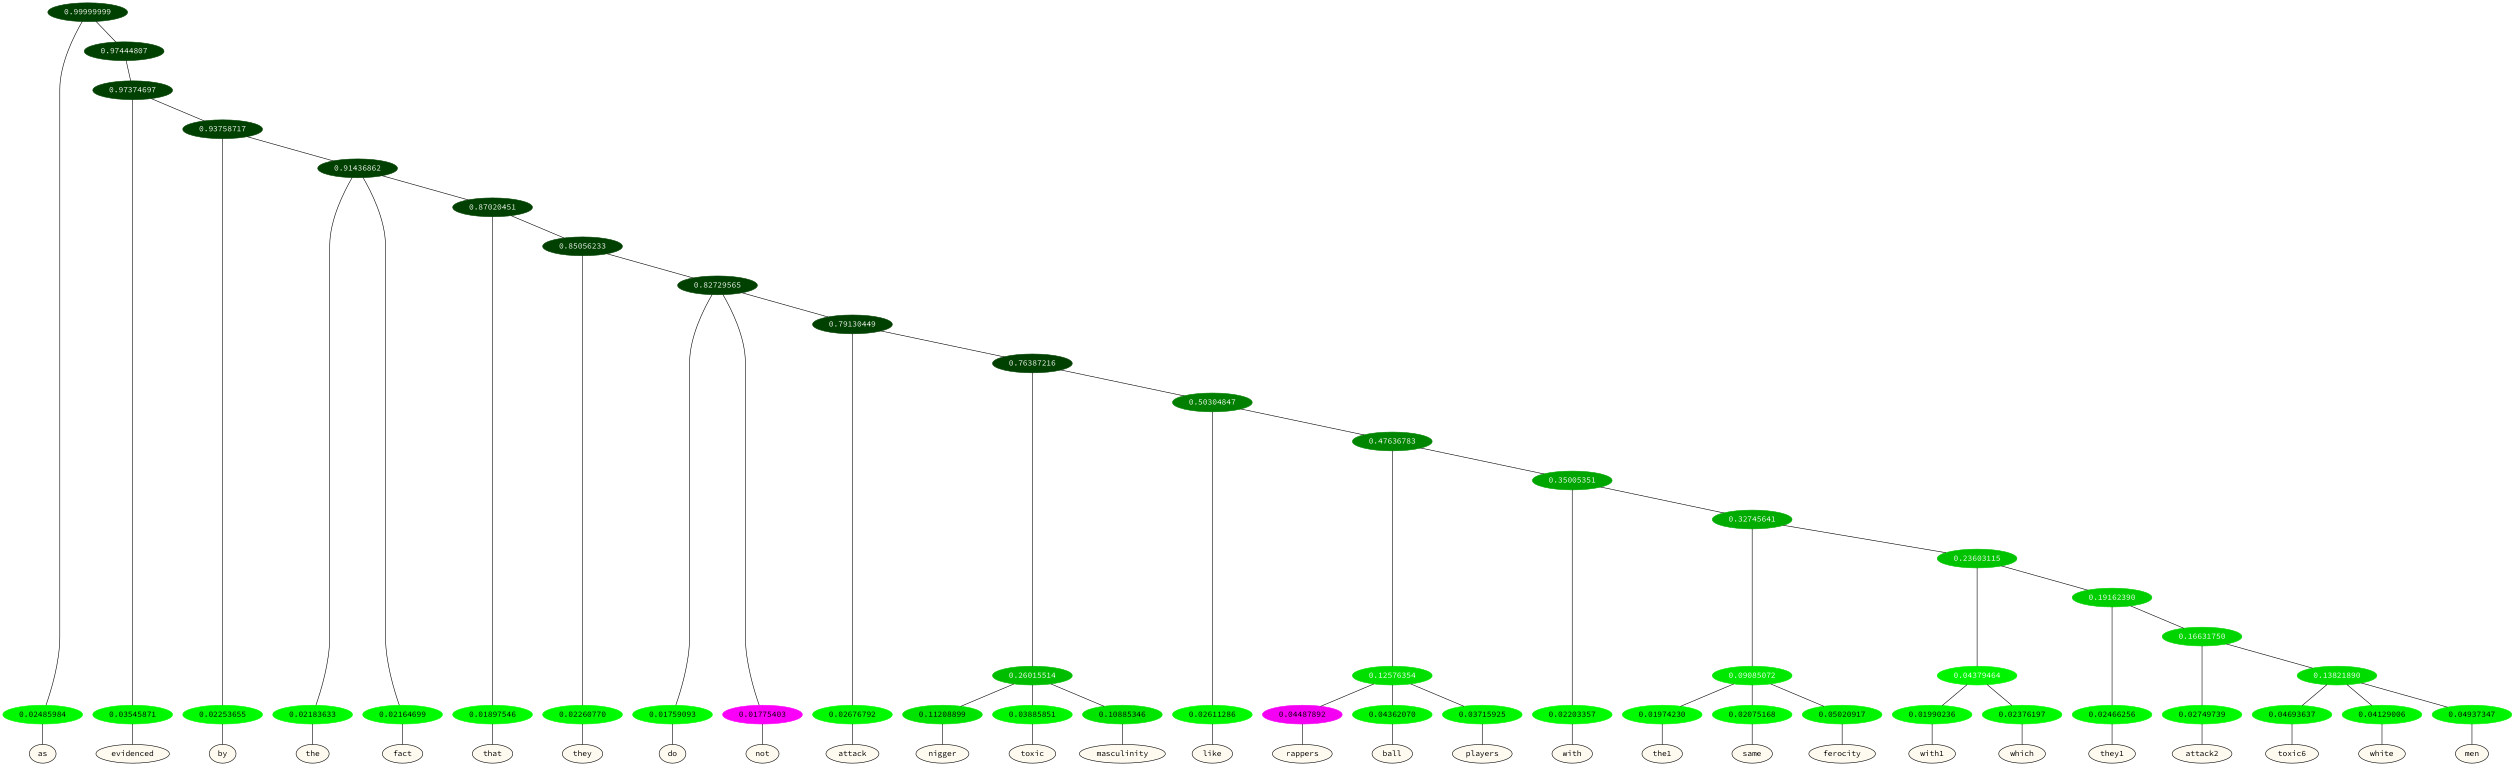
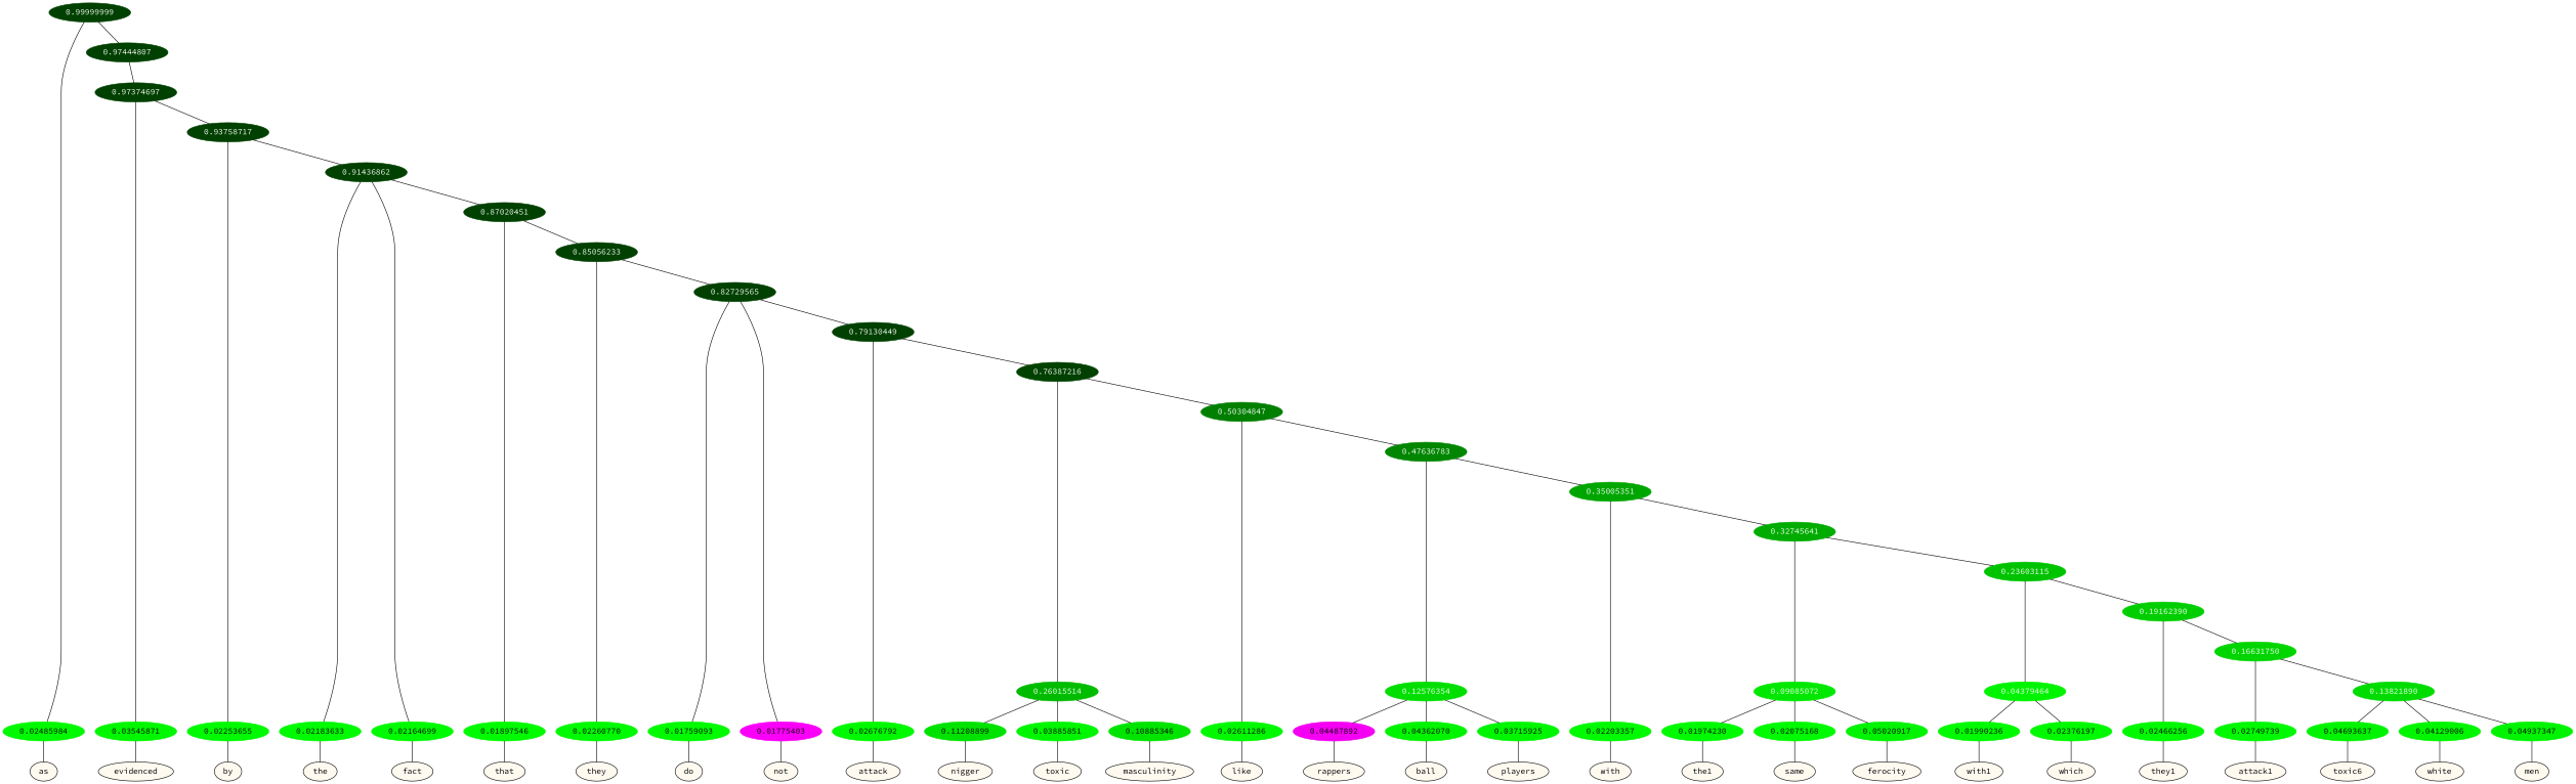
  graph {
    fontname="Source Code Pro"
    node [color=black fontname="Source Code Pro" format=png nodesep=0.001 ordering=out overlap_scaling=0.01 ranksep=0.001 style=filled]
    edge [fontname="Source Code Pro"]
    n1 [fillcolor=floralwhite height=0.15 label=as style="filled,solid" width=0.15]
    n2 [fillcolor=floralwhite height=0.15 label=evidenced style="filled,solid" width=0.15]
    n3 [fillcolor=floralwhite height=0.15 label=by style="filled,solid" width=0.15]
    n4 [fillcolor=floralwhite height=0.15 label=the style="filled,solid" width=0.15]
    n5 [fillcolor=floralwhite height=0.15 label=fact style="filled,solid" width=0.15]
    n6 [fillcolor=floralwhite height=0.15 label=that style="filled,solid" width=0.15]
    n7 [fillcolor=floralwhite height=0.15 label=they style="filled,solid" width=0.15]
    n8 [fillcolor=floralwhite height=0.15 label=do style="filled,solid" width=0.15]
    n9 [fillcolor=floralwhite height=0.15 label=not style="filled,solid" width=0.15]
    n10 [fillcolor=floralwhite height=0.15 label=attack style="filled,solid" width=0.15]
    n11 [fillcolor=floralwhite height=0.15 label=nigger style="filled,solid" width=0.15]
    n12 [fillcolor=floralwhite height=0.15 label=toxic style="filled,solid" width=0.15]
    n13 [fillcolor=floralwhite height=0.15 label=masculinity style="filled,solid" width=0.15]
    n14 [fillcolor=floralwhite height=0.15 label=like style="filled,solid" width=0.15]
    n15 [fillcolor=floralwhite height=0.15 label=rappers style="filled,solid" width=0.15]
    n16 [fillcolor=floralwhite height=0.15 label=ball style="filled,solid" width=0.15]
    n17 [fillcolor=floralwhite height=0.15 label=players style="filled,solid" width=0.15]
    n18 [fillcolor=floralwhite height=0.15 label=with style="filled,solid" width=0.15]
    n19 [fillcolor=floralwhite height=0.15 label=the1 style="filled,solid" width=0.15]
    n20 [fillcolor=floralwhite height=0.15 label=same style="filled,solid" width=0.15]
    n21 [fillcolor=floralwhite height=0.15 label=ferocity style="filled,solid" width=0.15]
    n22 [fillcolor=floralwhite height=0.15 label=with1 style="filled,solid" width=0.15]
    n23 [fillcolor=floralwhite height=0.15 label=which style="filled,solid" width=0.15]
    n24 [fillcolor=floralwhite height=0.15 label=they1 style="filled,solid" width=0.15]
-   n25 [fillcolor=floralwhite height=0.15 label=attack2 style="filled,solid" width=0.15]
+   n25 [fillcolor=floralwhite height=0.15 label=attack1 style="filled,solid" width=0.15]
    n26 [fillcolor=floralwhite height=0.15 label=toxic6 style="filled,solid" width=0.15]
    n27 [fillcolor=floralwhite height=0.15 label=white style="filled,solid" width=0.15]
    n28 [fillcolor=floralwhite height=0.15 label=men style="filled,solid" width=0.15]
    n29 [color="0.334 1.000 0.975" fontcolor=black height=0.15 label=0.02485984 width=0.15]
    n30 [color="0.334 1.000 0.965" fontcolor=black height=0.15 label=0.03545871 width=0.15]
    n31 [color="0.334 1.000 0.977" fontcolor=black height=0.15 label=0.02253655 width=0.15]
    n32 [color="0.334 1.000 0.978" fontcolor=black height=0.15 label=0.02183633 width=0.15]
    n33 [color="0.334 1.000 0.978" fontcolor=black height=0.15 label=0.02164699 width=0.15]
    n34 [color="0.334 1.000 0.981" fontcolor=black height=0.15 label=0.01897546 width=0.15]
    n35 [color="0.334 1.000 0.977" fontcolor=black height=0.15 label=0.02260770 width=0.15]
    n36 [color="0.334 1.000 0.982" fontcolor=black height=0.15 label=0.01759093 width=0.15]
    n37 [color="0.835 1.000 0.982" fontcolor=black height=0.15 label=0.01775403 width=0.15]
    n38 [color="0.334 1.000 0.973" fontcolor=black height=0.15 label=0.02676792 width=0.15]
    n39 [color="0.334 1.000 0.888" fontcolor=black height=0.15 label=0.11208899 width=0.15]
    n40 [color="0.334 1.000 0.961" fontcolor=black height=0.15 label=0.03885851 width=0.15]
    n41 [color="0.334 1.000 0.891" fontcolor=black height=0.15 label=0.10885346 width=0.15]
    n42 [color="0.334 1.000 0.974" fontcolor=black height=0.15 label=0.02611286 width=0.15]
    n43 [color="0.835 1.000 0.955" fontcolor=black height=0.15 label=0.04487892 width=0.15]
    n44 [color="0.334 1.000 0.956" fontcolor=black height=0.15 label=0.04362070 width=0.15]
    n45 [color="0.334 1.000 0.963" fontcolor=black height=0.15 label=0.03715925 width=0.15]
    n46 [color="0.334 1.000 0.978" fontcolor=black height=0.15 label=0.02203357 width=0.15]
    n47 [color="0.334 1.000 0.980" fontcolor=black height=0.15 label=0.01974230 width=0.15]
    n48 [color="0.334 1.000 0.979" fontcolor=black height=0.15 label=0.02075168 width=0.15]
    n49 [color="0.334 1.000 0.950" fontcolor=black height=0.15 label=0.05020917 width=0.15]
    n50 [color="0.334 1.000 0.980" fontcolor=black height=0.15 label=0.01990236 width=0.15]
    n51 [color="0.334 1.000 0.976" fontcolor=black height=0.15 label=0.02376197 width=0.15]
    n52 [color="0.334 1.000 0.975" fontcolor=black height=0.15 label=0.02466256 width=0.15]
    n53 [color="0.334 1.000 0.973" fontcolor=black height=0.15 label=0.02749739 width=0.15]
    n54 [color="0.334 1.000 0.953" fontcolor=black height=0.15 label=0.04693637 width=0.15]
    n55 [color="0.334 1.000 0.959" fontcolor=black height=0.15 label=0.04129006 width=0.15]
    n56 [color="0.334 1.000 0.951" fontcolor=black height=0.15 label=0.04937347 width=0.15]
    n57 [color="0.334 1.000 0.250" fontcolor=grey99 height=0.15 label=0.99999999 width=0.15]
    n58 [color="0.334 1.000 0.250" fontcolor=grey99 height=0.15 label=0.97444807 width=0.15]
    n59 [color="0.334 1.000 0.250" fontcolor=grey99 height=0.15 label=0.97374697 width=0.15]
    n60 [color="0.334 1.000 0.250" fontcolor=grey99 height=0.15 label=0.93758717 width=0.15]
    n61 [color="0.334 1.000 0.250" fontcolor=grey99 height=0.15 label=0.91436862 width=0.15]
    n62 [color="0.334 1.000 0.250" fontcolor=grey99 height=0.15 label=0.87020451 width=0.15]
    n63 [color="0.334 1.000 0.250" fontcolor=grey99 height=0.15 label=0.85056233 width=0.15]
    n64 [color="0.334 1.000 0.250" fontcolor=grey99 height=0.15 label=0.82729565 width=0.15]
    n65 [color="0.334 1.000 0.250" fontcolor=grey99 height=0.15 label=0.79130449 width=0.15]
    n66 [color="0.334 1.000 0.250" fontcolor=grey99 height=0.15 label=0.76387216 width=0.15]
    n67 [color="0.334 1.000 0.740" fontcolor=grey99 height=0.15 label=0.26015514 width=0.15]
    n68 [color="0.334 1.000 0.497" fontcolor=grey99 height=0.15 label=0.50304847 width=0.15]
    n69 [color="0.334 1.000 0.524" fontcolor=grey99 height=0.15 label=0.47636783 width=0.15]
    n70 [color="0.334 1.000 0.874" fontcolor=grey99 height=0.15 label=0.12576354 width=0.15]
    n71 [color="0.334 1.000 0.650" fontcolor=grey99 height=0.15 label=0.35005351 width=0.15]
    n72 [color="0.334 1.000 0.673" fontcolor=grey99 height=0.15 label=0.32745641 width=0.15]
    n73 [color="0.334 1.000 0.909" fontcolor=grey99 height=0.15 label=0.09085072 width=0.15]
    n74 [color="0.334 1.000 0.764" fontcolor=grey99 height=0.15 label=0.23603115 width=0.15]
    n75 [color="0.334 1.000 0.956" fontcolor=grey99 height=0.15 label=0.04379464 width=0.15]
    n76 [color="0.334 1.000 0.808" fontcolor=grey99 height=0.15 label=0.19162390 width=0.15]
    n77 [color="0.334 1.000 0.834" fontcolor=grey99 height=0.15 label=0.16631750 width=0.15]
    n78 [color="0.334 1.000 0.862" fontcolor=grey99 height=0.15 label=0.13821890 width=0.15]
    subgraph sub_1 {
      rank=same
      n1
      n2
      n3
      n4
      n5
      n6
      n7
      n8
      n9
      n10
      n11
      n12
      n13
      n14
      n15
      n16
      n17
      n18
      n19
      n20
      n21
      n22
      n23
      n24
      n25
      n26
      n27
      n28
    }
    subgraph sub_2 {
      rank=same
      n29
      n30
      n31
      n32
      n33
      n34
      n35
      n36
      n37
      n38
      n39
      n40
      n41
      n42
      n43
      n44
      n45
      n46
      n47
      n48
      n49
      n50
      n51
      n52
      n53
      n54
      n55
      n56
    }
    n29 -- n1
    n30 -- n2
    n31 -- n3
    n32 -- n4
    n33 -- n5
    n34 -- n6
    n35 -- n7
    n36 -- n8
    n37 -- n9
    n38 -- n10
    n39 -- n11
    n40 -- n12
    n41 -- n13
    n42 -- n14
    n43 -- n15
    n44 -- n16
    n45 -- n17
    n46 -- n18
    n47 -- n19
    n48 -- n20
    n49 -- n21
    n50 -- n22
    n51 -- n23
    n52 -- n24
    n53 -- n25
    n54 -- n26
    n55 -- n27
    n56 -- n28
    n57 -- n29
    n57 -- n58
    n58 -- n59
    n59 -- n30
    n59 -- n60
    n60 -- n31
    n60 -- n61
    n61 -- n32
    n61 -- n33
    n61 -- n62
    n62 -- n34
    n62 -- n63
    n63 -- n35
    n63 -- n64
    n64 -- n36
    n64 -- n37
    n64 -- n65
    n65 -- n38
    n65 -- n66
    n66 -- n67
    n66 -- n68
    n67 -- n39
    n67 -- n40
    n67 -- n41
    n68 -- n42
    n68 -- n69
    n69 -- n70
    n69 -- n71
    n70 -- n43
    n70 -- n44
    n70 -- n45
    n71 -- n46
    n71 -- n72
    n72 -- n73
    n72 -- n74
    n73 -- n47
    n73 -- n48
    n73 -- n49
    n74 -- n75
    n74 -- n76
    n75 -- n50
    n75 -- n51
    n76 -- n52
    n76 -- n77
    n77 -- n53
    n77 -- n78
    n78 -- n54
    n78 -- n55
    n78 -- n56
  }
